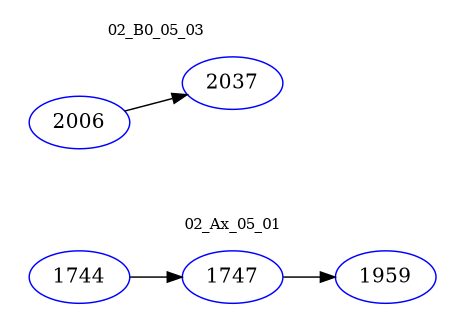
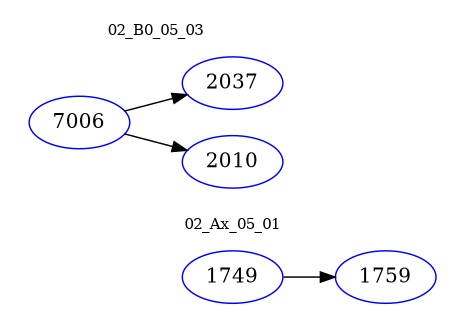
  digraph {
    rankdir=LR
    node [color=blue]
    edge [color=black]
-   n1 [label=1744]
-   n2 [label=1747]
-   n3 [label=1959]
-   n4 [label=2006]
+   n2 [label=1749]
+   n3 [label=1759]
+   n4 [label=7006]
+   n5 [label=2010]
    n6 [label=2037]
    subgraph cluster_1 {
      color=white
      fontsize=10
      label="02_Ax_05_01"
-     n1
      n2
      n3
    }
    subgraph cluster_2 {
      color=white
      fontsize=10
      label="02_B0_05_03"
      n4
+     n5
      n6
    }
-   n1 -> n2
    n2 -> n3
+   n4 -> n5
    n4 -> n6
  }
